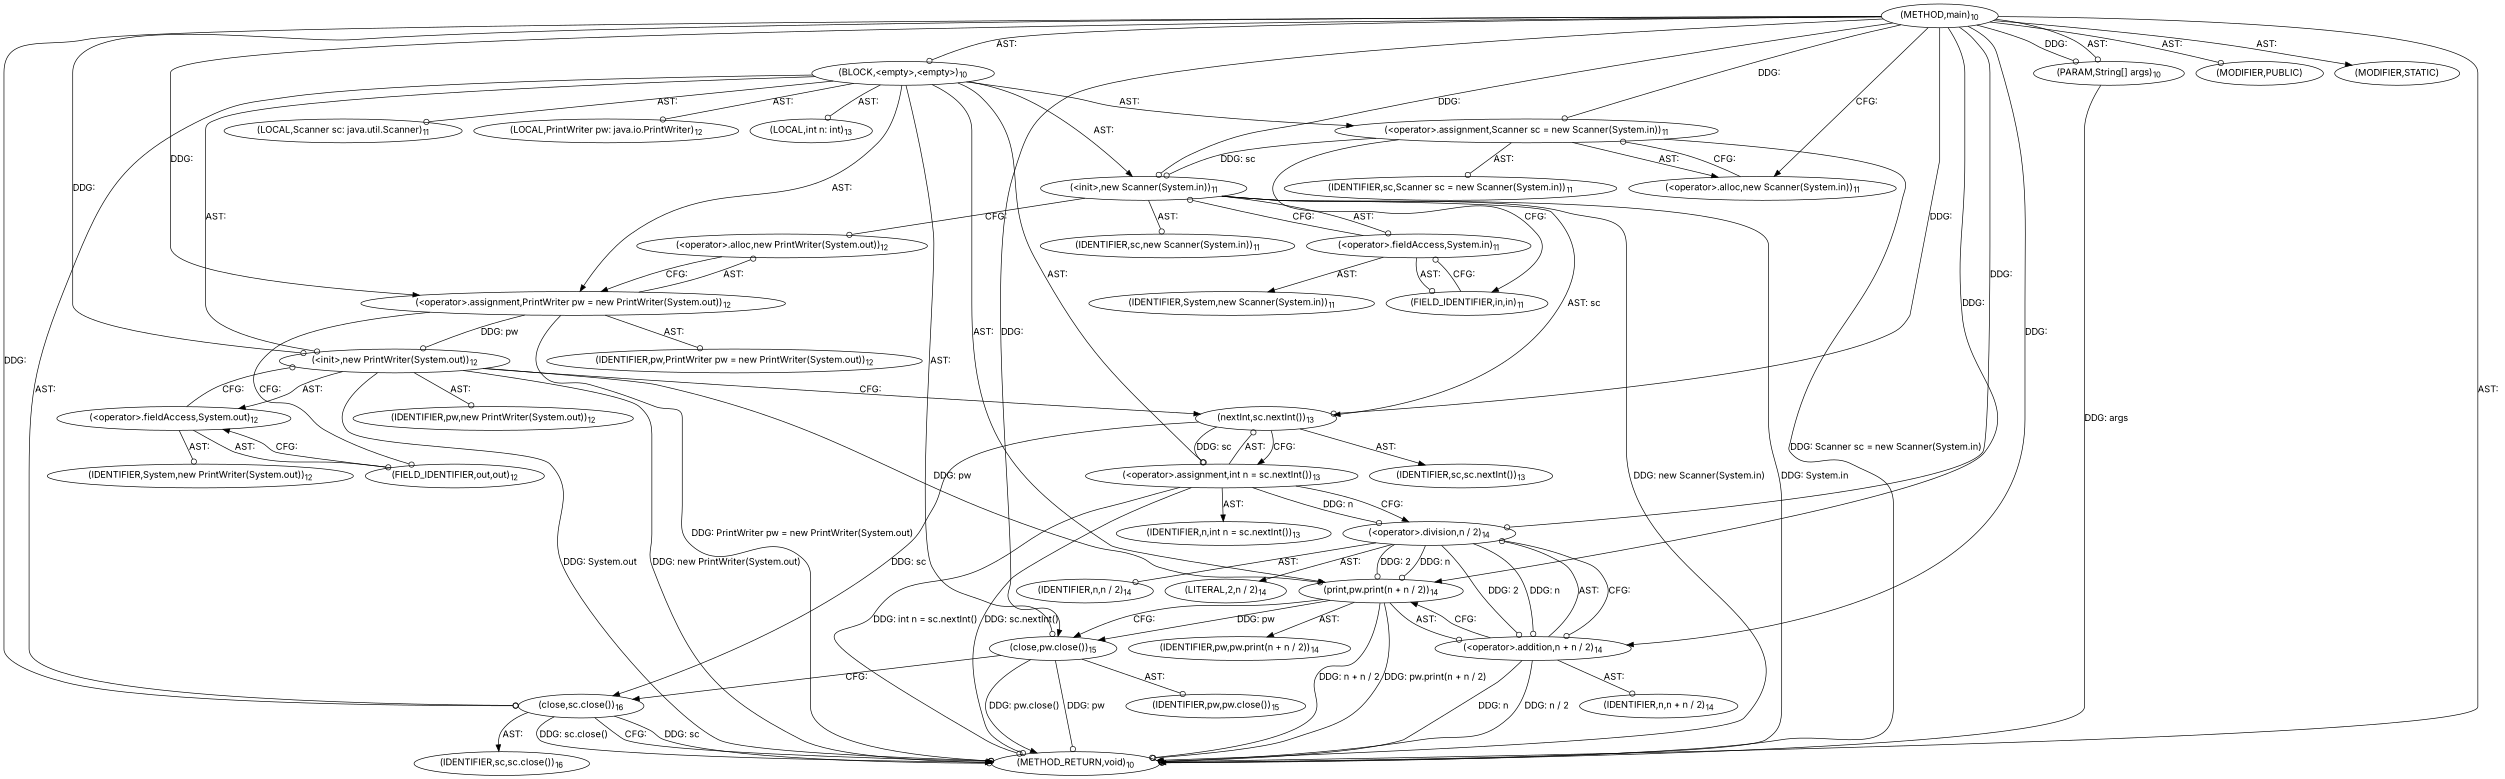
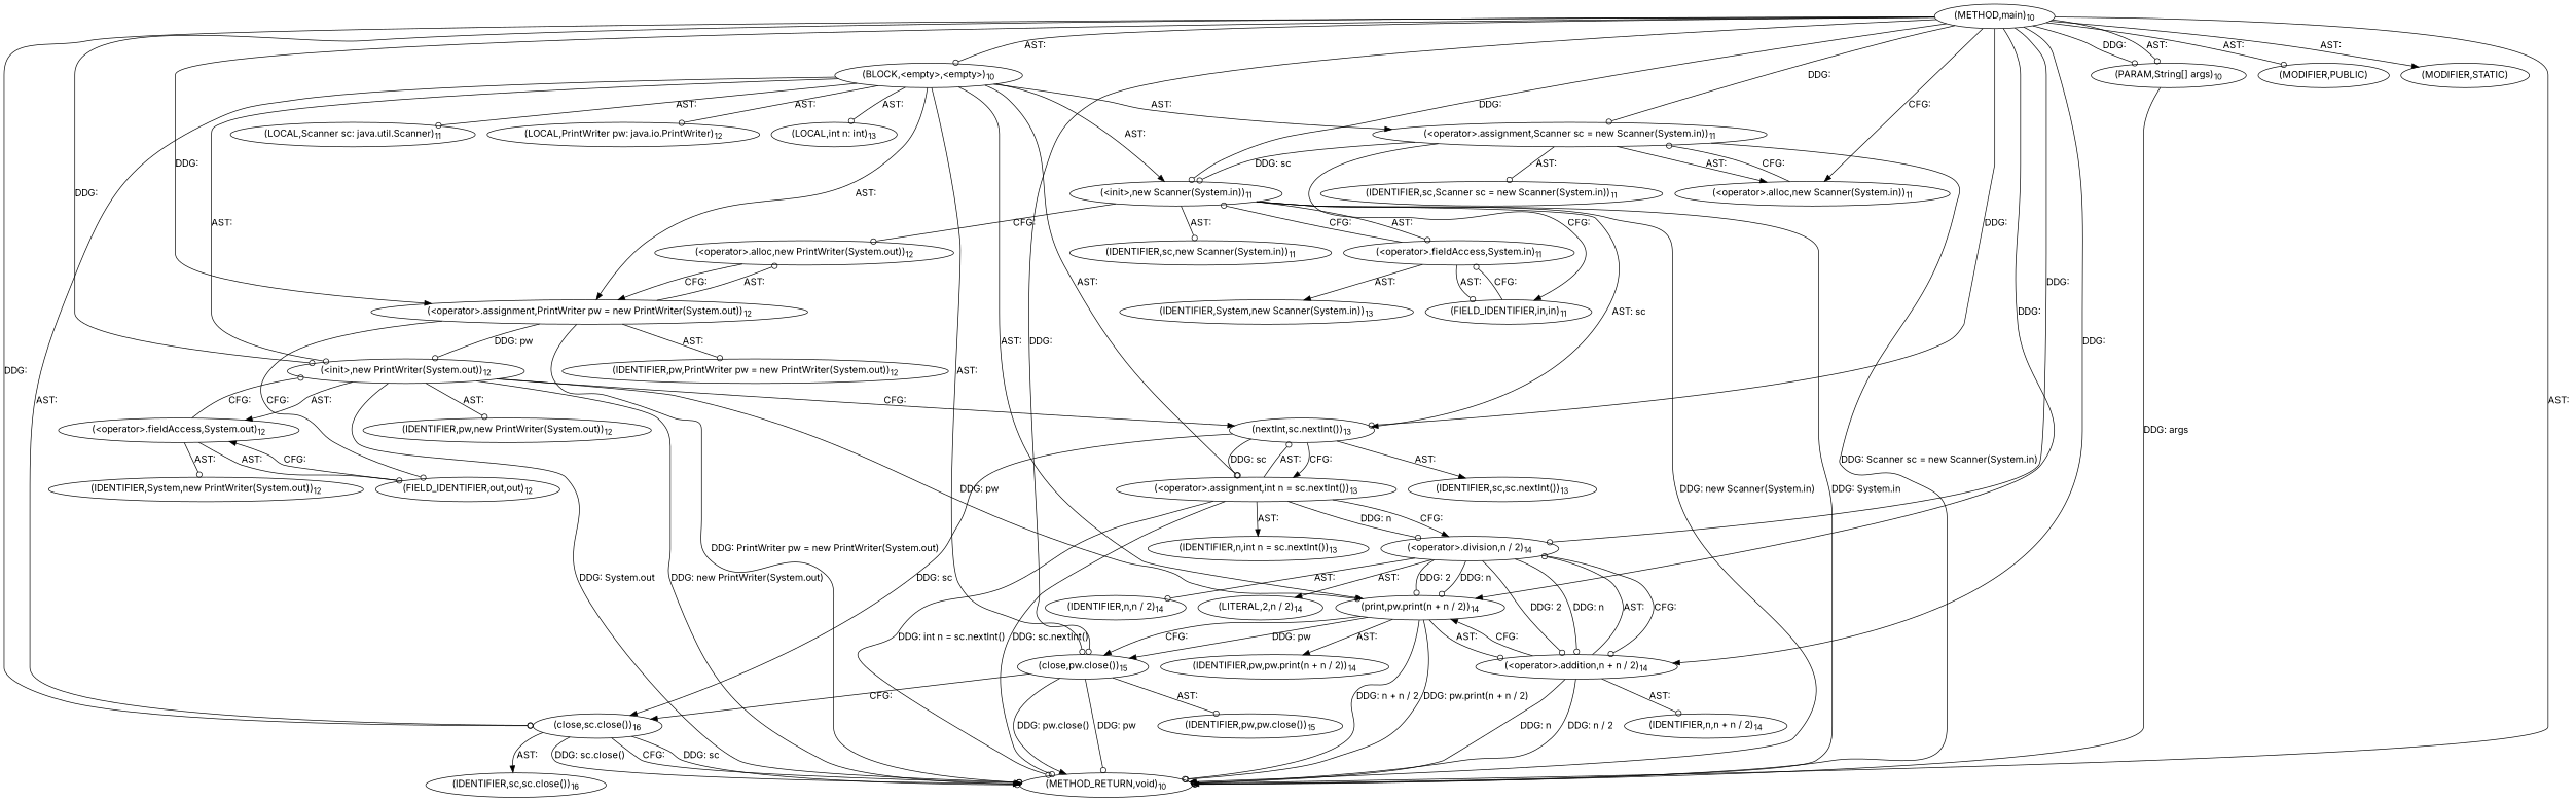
  digraph {
    fontname=Inter
    node [fontname=Inter]
    edge [arrowhead=odot fontname=Inter]
    n1 [label=<(METHOD,main)<SUB>10</SUB>>]
    n2 [label=<(PARAM,String[] args)<SUB>10</SUB>>]
    n3 [label=<(BLOCK,&lt;empty&gt;,&lt;empty&gt;)<SUB>10</SUB>>]
    n4 [label=<(&lt;operator&gt;.assignment,Scanner sc = new Scanner(System.in))<SUB>11</SUB>>]
    n5 [label=<(&lt;operator&gt;.alloc,new Scanner(System.in))<SUB>11</SUB>>]
    n6 [label=<(&lt;init&gt;,new Scanner(System.in))<SUB>11</SUB>>]
    n7 [label=<(&lt;operator&gt;.assignment,PrintWriter pw = new PrintWriter(System.out))<SUB>12</SUB>>]
    n8 [label=<(&lt;init&gt;,new PrintWriter(System.out))<SUB>12</SUB>>]
    n9 [label=<(nextInt,sc.nextInt())<SUB>13</SUB>>]
    n10 [label=<(print,pw.print(n + n / 2))<SUB>14</SUB>>]
    n11 [label=<(&lt;operator&gt;.addition,n + n / 2)<SUB>14</SUB>>]
    n12 [label=<(&lt;operator&gt;.division,n / 2)<SUB>14</SUB>>]
    n13 [label=<(close,pw.close())<SUB>15</SUB>>]
    n14 [label=<(close,sc.close())<SUB>16</SUB>>]
    n15 [label=<(MODIFIER,PUBLIC)>]
    n16 [label=<(MODIFIER,STATIC)>]
    n17 [label=<(METHOD_RETURN,void)<SUB>10</SUB>>]
    n18 [label=<(LOCAL,Scanner sc: java.util.Scanner)<SUB>11</SUB>>]
    n19 [label=<(LOCAL,PrintWriter pw: java.io.PrintWriter)<SUB>12</SUB>>]
    n20 [label=<(LOCAL,int n: int)<SUB>13</SUB>>]
    n21 [label=<(&lt;operator&gt;.assignment,int n = sc.nextInt())<SUB>13</SUB>>]
    n22 [label=<(IDENTIFIER,sc,Scanner sc = new Scanner(System.in))<SUB>11</SUB>>]
    n23 [label=<(FIELD_IDENTIFIER,in,in)<SUB>11</SUB>>]
    n24 [label=<(IDENTIFIER,sc,new Scanner(System.in))<SUB>11</SUB>>]
    n25 [label=<(&lt;operator&gt;.fieldAccess,System.in)<SUB>11</SUB>>]
    n26 [label=<(&lt;operator&gt;.alloc,new PrintWriter(System.out))<SUB>12</SUB>>]
    n27 [label=<(IDENTIFIER,pw,PrintWriter pw = new PrintWriter(System.out))<SUB>12</SUB>>]
    n28 [label=<(FIELD_IDENTIFIER,out,out)<SUB>12</SUB>>]
    n29 [label=<(IDENTIFIER,pw,new PrintWriter(System.out))<SUB>12</SUB>>]
    n30 [label=<(&lt;operator&gt;.fieldAccess,System.out)<SUB>12</SUB>>]
    n31 [label=<(IDENTIFIER,sc,sc.nextInt())<SUB>13</SUB>>]
    n32 [label=<(IDENTIFIER,pw,pw.print(n + n / 2))<SUB>14</SUB>>]
    n33 [label=<(IDENTIFIER,n,n + n / 2)<SUB>14</SUB>>]
    n34 [label=<(IDENTIFIER,n,n / 2)<SUB>14</SUB>>]
    n35 [label=<(LITERAL,2,n / 2)<SUB>14</SUB>>]
    n36 [label=<(IDENTIFIER,pw,pw.close())<SUB>15</SUB>>]
    n37 [label=<(IDENTIFIER,sc,sc.close())<SUB>16</SUB>>]
    n38 [label=<(IDENTIFIER,n,int n = sc.nextInt())<SUB>13</SUB>>]
-   n39 [label=<(IDENTIFIER,System,new Scanner(System.in))<SUB>11</SUB>>]
+   n39 [label=<(IDENTIFIER,System,new Scanner(System.in))<SUB>13</SUB>>]
    n40 [label=<(IDENTIFIER,System,new PrintWriter(System.out))<SUB>12</SUB>>]
    n1 -> n2 [label="AST: "]
    n1 -> n2 [label="DDG: "]
    n1 -> n3 [label="AST: "]
    n1 -> n4 [label="DDG: "]
    n1 -> n5 [arrowhead=normal label="CFG: "]
    n1 -> n6 [label="DDG: "]
    n1 -> n7 [arrowhead=normal label="DDG: "]
    n1 -> n8 [label="DDG: "]
    n1 -> n9 [label="DDG: "]
    n1 -> n10 [arrowhead=normal label="DDG: "]
    n1 -> n11 [arrowhead=normal label="DDG: "]
    n1 -> n12 [label="DDG: "]
-   n1 -> n13 [arrowhead=normal label="DDG: "]
+   n1 -> n13 [label="DDG: "]
    n1 -> n14 [label="DDG: "]
    n1 -> n15 [label="AST: "]
    n1 -> n16 [arrowhead=normal label="AST: "]
    n1 -> n17 [label="AST: "]
    n2 -> n17 [arrowhead=normal label="DDG: args"]
    n3 -> n4 [arrowhead=normal label="AST: "]
    n3 -> n6 [arrowhead=normal label="AST: "]
    n3 -> n7 [arrowhead=normal label="AST: "]
    n3 -> n8 [label="AST: "]
    n3 -> n10 [arrowhead=normal label="AST: "]
    n3 -> n13 [label="AST: "]
    n3 -> n14 [label="AST: "]
    n3 -> n18 [label="AST: "]
    n3 -> n19 [label="AST: "]
    n3 -> n20 [label="AST: "]
    n3 -> n21 [label="AST: "]
    n4 -> n5 [arrowhead=normal label="AST: "]
    n4 -> n6 [label="DDG: sc"]
    n4 -> n17 [label="DDG: Scanner sc = new Scanner(System.in)"]
    n4 -> n22 [label="AST: "]
    n4 -> n23 [arrowhead=normal label="CFG: "]
    n5 -> n4 [label="CFG: "]
    n6 -> n9 [arrowhead=normal label="AST: sc"]
    n6 -> n17 [label="DDG: System.in"]
    n6 -> n17 [arrowhead=normal label="DDG: new Scanner(System.in)"]
    n6 -> n24 [label="AST: "]
    n6 -> n25 [label="AST: "]
    n6 -> n26 [label="CFG: "]
    n7 -> n8 [label="DDG: pw"]
    n7 -> n17 [label="DDG: PrintWriter pw = new PrintWriter(System.out)"]
    n7 -> n26 [label="AST: "]
    n7 -> n27 [label="AST: "]
    n7 -> n28 [label="CFG: "]
    n8 -> n9 [arrowhead=normal label="CFG: "]
    n8 -> n10 [label="DDG: pw"]
    n8 -> n17 [label="DDG: System.out"]
    n8 -> n17 [arrowhead=normal label="DDG: new PrintWriter(System.out)"]
    n8 -> n29 [label="AST: "]
    n8 -> n30 [arrowhead=normal label="AST: "]
    n9 -> n14 [arrowhead=normal label="DDG: sc"]
    n9 -> n21 [arrowhead=normal label="CFG: "]
    n9 -> n21 [label="DDG: sc"]
    n9 -> n31 [arrowhead=normal label="AST: "]
    n10 -> n11 [label="AST: "]
    n10 -> n13 [arrowhead=normal label="CFG: "]
    n10 -> n13 [arrowhead=normal label="DDG: pw"]
    n10 -> n17 [label="DDG: n + n / 2"]
    n10 -> n17 [label="DDG: pw.print(n + n / 2)"]
    n10 -> n32 [arrowhead=normal label="AST: "]
    n11 -> n10 [arrowhead=normal label="CFG: "]
    n11 -> n12 [label="AST: "]
    n11 -> n17 [label="DDG: n"]
    n11 -> n17 [label="DDG: n / 2"]
    n11 -> n33 [label="AST: "]
    n12 -> n10 [label="DDG: n"]
    n12 -> n10 [label="DDG: 2"]
    n12 -> n11 [label="CFG: "]
    n12 -> n11 [label="DDG: n"]
    n12 -> n11 [label="DDG: 2"]
    n12 -> n34 [label="AST: "]
    n12 -> n35 [arrowhead=normal label="AST: "]
    n13 -> n14 [arrowhead=normal label="CFG: "]
    n13 -> n17 [label="DDG: pw"]
    n13 -> n17 [arrowhead=normal label="DDG: pw.close()"]
    n13 -> n36 [label="AST: "]
    n14 -> n17 [arrowhead=normal label="CFG: "]
    n14 -> n17 [label="DDG: sc"]
    n14 -> n17 [arrowhead=normal label="DDG: sc.close()"]
    n14 -> n37 [arrowhead=normal label="AST: "]
    n21 -> n9 [label="AST: "]
    n21 -> n12 [arrowhead=normal label="CFG: "]
    n21 -> n12 [label="DDG: n"]
    n21 -> n17 [label="DDG: sc.nextInt()"]
    n21 -> n17 [label="DDG: int n = sc.nextInt()"]
    n21 -> n38 [arrowhead=normal label="AST: "]
    n23 -> n25 [label="CFG: "]
    n25 -> n6 [label="CFG: "]
    n25 -> n23 [label="AST: "]
    n25 -> n39 [arrowhead=normal label="AST: "]
    n26 -> n7 [arrowhead=normal label="CFG: "]
    n28 -> n30 [arrowhead=normal label="CFG: "]
    n30 -> n8 [label="CFG: "]
    n30 -> n28 [label="AST: "]
    n30 -> n40 [label="AST: "]
  }
